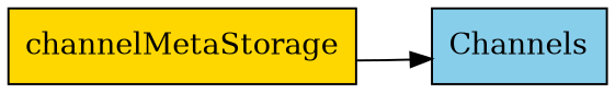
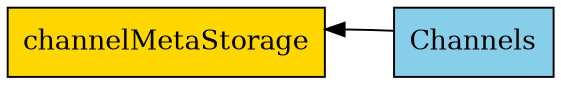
  digraph {
    rankdir=LR
    node [shape=box style=filled]
    channelMetaStorage [root=true fillcolor=gold]
    Channels [fillcolor=skyblue]
-   channelMetaStorage -> Channels
+   Channels -> channelMetaStorage
  }
